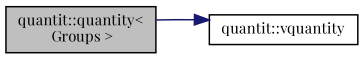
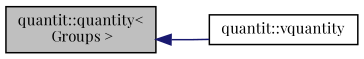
  digraph {
    rankdir=LR
    fontname="Playfair Display"
    node [color=black fontname="Playfair Display" fontsize=10 shape=record style=filled]
    n1 [fillcolor=grey75 fontcolor=black height=0.2 label="quantit::quantity\<\l Groups \>" width=0.4]
    n2 [fillcolor=white height=0.2 label="quantit::vquantity" width=0.4]
-   n2 -> n1 [color=midnightblue dir=back fontname="Playfair Display" fontsize=10 labelfontname=Helvetica labelfontsize=10 style=solid]
+   n1 -> n2 [color=midnightblue dir=back fontname="Playfair Display" fontsize=10 labelfontname=Helvetica labelfontsize=10 style=solid]
  }
